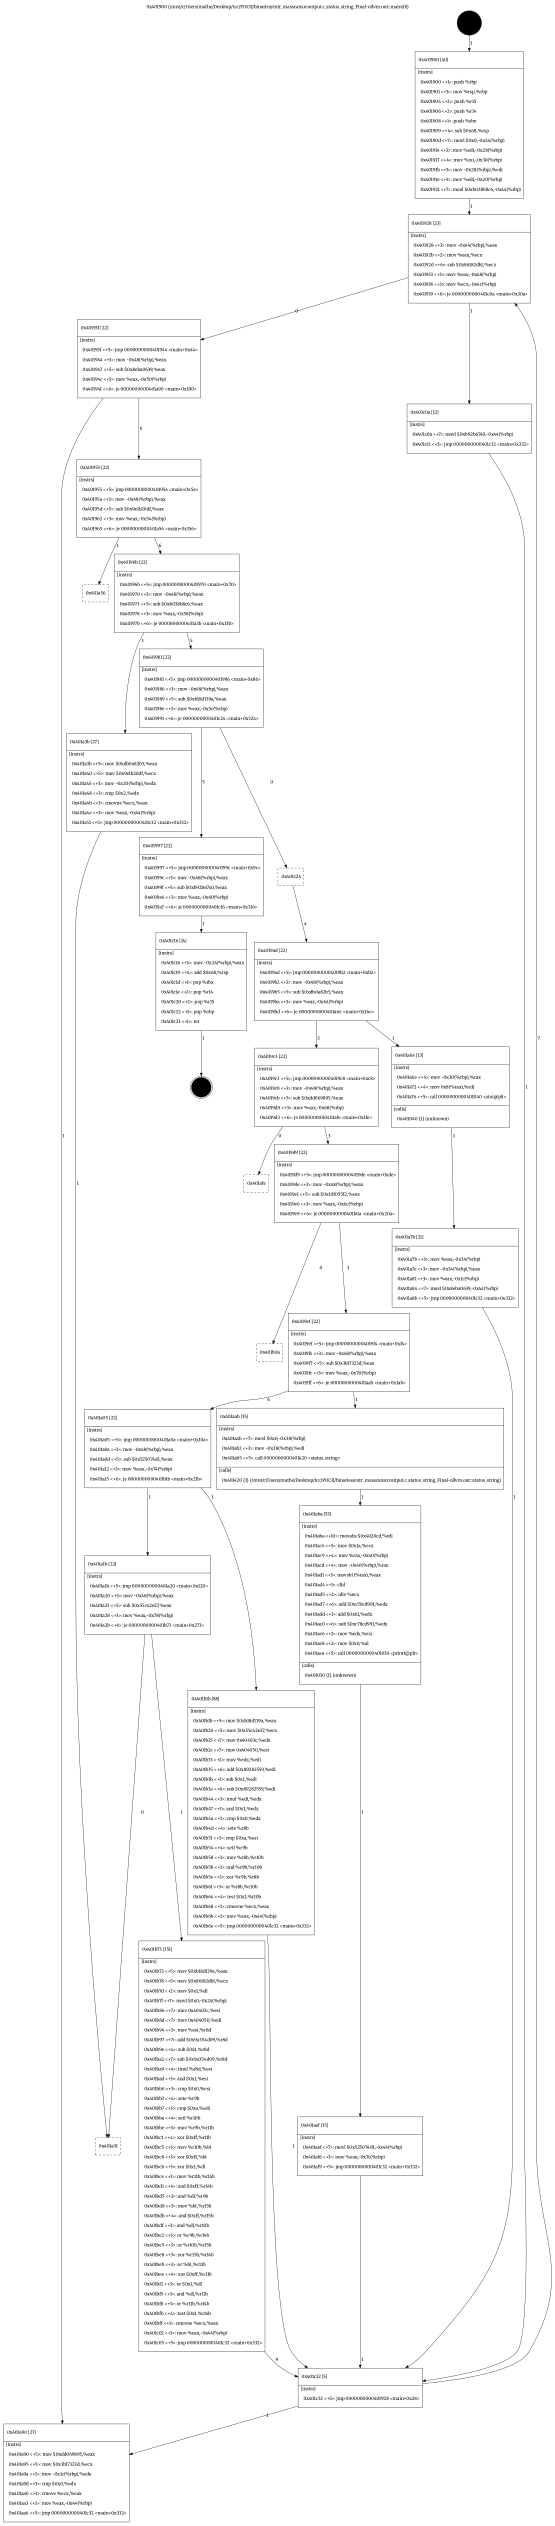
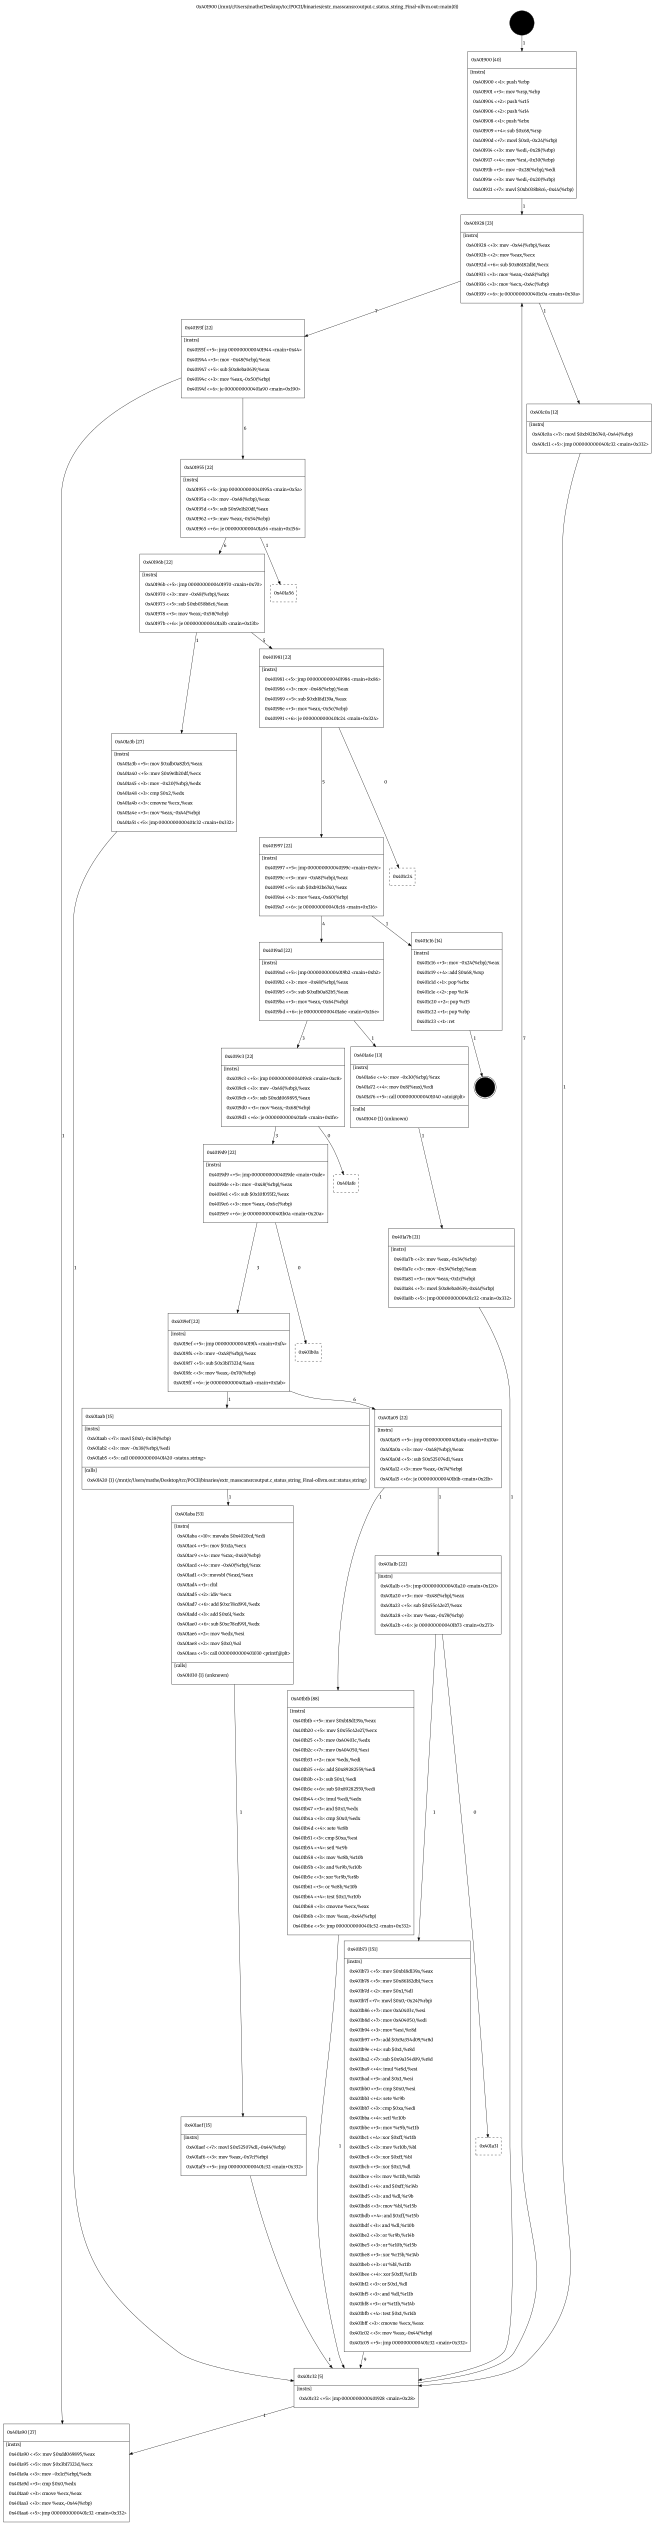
  digraph {
    fontname=Merriweather
    label="0x401900 (/mnt/c/Users/mathe/Desktop/tcc/POCII/binaries/extr_masscansrcoutput.c_status_string_Final-ollvm.out::main(0))"
    labelloc=t
    node [fontname=Merriweather shape=record]
    edge [fontname=Merriweather]
    Entry [fillcolor=black height=0.3 shape=circle style=filled width=0.3]
    n2 [label="{\n     0x401900 [40]\l\n     | [instrs]\l\n     &nbsp;&nbsp;0x401900 \<+1\>: push %rbp\l\n     &nbsp;&nbsp;0x401901 \<+3\>: mov %rsp,%rbp\l\n     &nbsp;&nbsp;0x401904 \<+2\>: push %r15\l\n     &nbsp;&nbsp;0x401906 \<+2\>: push %r14\l\n     &nbsp;&nbsp;0x401908 \<+1\>: push %rbx\l\n     &nbsp;&nbsp;0x401909 \<+4\>: sub $0x68,%rsp\l\n     &nbsp;&nbsp;0x40190d \<+7\>: movl $0x0,-0x24(%rbp)\l\n     &nbsp;&nbsp;0x401914 \<+3\>: mov %edi,-0x28(%rbp)\l\n     &nbsp;&nbsp;0x401917 \<+4\>: mov %rsi,-0x30(%rbp)\l\n     &nbsp;&nbsp;0x40191b \<+3\>: mov -0x28(%rbp),%edi\l\n     &nbsp;&nbsp;0x40191e \<+3\>: mov %edi,-0x20(%rbp)\l\n     &nbsp;&nbsp;0x401921 \<+7\>: movl $0xb038b8c6,-0x44(%rbp)\l\n  }"]
    n3 [label="{\n     0x401928 [23]\l\n     | [instrs]\l\n     &nbsp;&nbsp;0x401928 \<+3\>: mov -0x44(%rbp),%eax\l\n     &nbsp;&nbsp;0x40192b \<+2\>: mov %eax,%ecx\l\n     &nbsp;&nbsp;0x40192d \<+6\>: sub $0x86182db1,%ecx\l\n     &nbsp;&nbsp;0x401933 \<+3\>: mov %eax,-0x48(%rbp)\l\n     &nbsp;&nbsp;0x401936 \<+3\>: mov %ecx,-0x4c(%rbp)\l\n     &nbsp;&nbsp;0x401939 \<+6\>: je 0000000000401c0a \<main+0x30a\>\l\n  }"]
    n4 [label="{\n     0x401c0a [12]\l\n     | [instrs]\l\n     &nbsp;&nbsp;0x401c0a \<+7\>: movl $0xb92b6740,-0x44(%rbp)\l\n     &nbsp;&nbsp;0x401c11 \<+5\>: jmp 0000000000401c32 \<main+0x332\>\l\n  }"]
    n5 [label="{\n     0x40193f [22]\l\n     | [instrs]\l\n     &nbsp;&nbsp;0x40193f \<+5\>: jmp 0000000000401944 \<main+0x44\>\l\n     &nbsp;&nbsp;0x401944 \<+3\>: mov -0x48(%rbp),%eax\l\n     &nbsp;&nbsp;0x401947 \<+5\>: sub $0x8eba0639,%eax\l\n     &nbsp;&nbsp;0x40194c \<+3\>: mov %eax,-0x50(%rbp)\l\n     &nbsp;&nbsp;0x40194f \<+6\>: je 0000000000401a90 \<main+0x190\>\l\n  }"]
    n6 [label="{\n     0x401c32 [5]\l\n     | [instrs]\l\n     &nbsp;&nbsp;0x401c32 \<+5\>: jmp 0000000000401928 \<main+0x28\>\l\n  }"]
    n7 [label="{\n     0x401a90 [27]\l\n     | [instrs]\l\n     &nbsp;&nbsp;0x401a90 \<+5\>: mov $0xdd069895,%eax\l\n     &nbsp;&nbsp;0x401a95 \<+5\>: mov $0x3b17323d,%ecx\l\n     &nbsp;&nbsp;0x401a9a \<+3\>: mov -0x1c(%rbp),%edx\l\n     &nbsp;&nbsp;0x401a9d \<+3\>: cmp $0x0,%edx\l\n     &nbsp;&nbsp;0x401aa0 \<+3\>: cmove %ecx,%eax\l\n     &nbsp;&nbsp;0x401aa3 \<+3\>: mov %eax,-0x44(%rbp)\l\n     &nbsp;&nbsp;0x401aa6 \<+5\>: jmp 0000000000401c32 \<main+0x332\>\l\n  }"]
    n8 [label="{\n     0x401955 [22]\l\n     | [instrs]\l\n     &nbsp;&nbsp;0x401955 \<+5\>: jmp 000000000040195a \<main+0x5a\>\l\n     &nbsp;&nbsp;0x40195a \<+3\>: mov -0x48(%rbp),%eax\l\n     &nbsp;&nbsp;0x40195d \<+5\>: sub $0x9e1b20df,%eax\l\n     &nbsp;&nbsp;0x401962 \<+3\>: mov %eax,-0x54(%rbp)\l\n     &nbsp;&nbsp;0x401965 \<+6\>: je 0000000000401a56 \<main+0x156\>\l\n  }"]
    n9 [label="{\n     0x401a56\l\n  }" style=dashed]
    n10 [label="{\n     0x40196b [22]\l\n     | [instrs]\l\n     &nbsp;&nbsp;0x40196b \<+5\>: jmp 0000000000401970 \<main+0x70\>\l\n     &nbsp;&nbsp;0x401970 \<+3\>: mov -0x48(%rbp),%eax\l\n     &nbsp;&nbsp;0x401973 \<+5\>: sub $0xb038b8c6,%eax\l\n     &nbsp;&nbsp;0x401978 \<+3\>: mov %eax,-0x58(%rbp)\l\n     &nbsp;&nbsp;0x40197b \<+6\>: je 0000000000401a3b \<main+0x13b\>\l\n  }"]
    Exit [fillcolor=black height=0.3 peripheries=2 shape=circle style=filled width=0.3]
    n12 [label="{\n     0x401a3b [27]\l\n     | [instrs]\l\n     &nbsp;&nbsp;0x401a3b \<+5\>: mov $0xdb0a82b5,%eax\l\n     &nbsp;&nbsp;0x401a40 \<+5\>: mov $0x9e1b20df,%ecx\l\n     &nbsp;&nbsp;0x401a45 \<+3\>: mov -0x20(%rbp),%edx\l\n     &nbsp;&nbsp;0x401a48 \<+3\>: cmp $0x2,%edx\l\n     &nbsp;&nbsp;0x401a4b \<+3\>: cmovne %ecx,%eax\l\n     &nbsp;&nbsp;0x401a4e \<+3\>: mov %eax,-0x44(%rbp)\l\n     &nbsp;&nbsp;0x401a51 \<+5\>: jmp 0000000000401c32 \<main+0x332\>\l\n  }"]
    n13 [label="{\n     0x401981 [22]\l\n     | [instrs]\l\n     &nbsp;&nbsp;0x401981 \<+5\>: jmp 0000000000401986 \<main+0x86\>\l\n     &nbsp;&nbsp;0x401986 \<+3\>: mov -0x48(%rbp),%eax\l\n     &nbsp;&nbsp;0x401989 \<+5\>: sub $0xb18d139a,%eax\l\n     &nbsp;&nbsp;0x40198e \<+3\>: mov %eax,-0x5c(%rbp)\l\n     &nbsp;&nbsp;0x401991 \<+6\>: je 0000000000401c24 \<main+0x324\>\l\n  }"]
    n14 [label="{\n     0x401a31\l\n  }" style=dashed]
    n15 [label="{\n     0x401c24\l\n  }" style=dashed]
    n16 [label="{\n     0x401997 [22]\l\n     | [instrs]\l\n     &nbsp;&nbsp;0x401997 \<+5\>: jmp 000000000040199c \<main+0x9c\>\l\n     &nbsp;&nbsp;0x40199c \<+3\>: mov -0x48(%rbp),%eax\l\n     &nbsp;&nbsp;0x40199f \<+5\>: sub $0xb92b6740,%eax\l\n     &nbsp;&nbsp;0x4019a4 \<+3\>: mov %eax,-0x60(%rbp)\l\n     &nbsp;&nbsp;0x4019a7 \<+6\>: je 0000000000401c16 \<main+0x316\>\l\n  }"]
    n17 [label="{\n     0x401b73 [151]\l\n     | [instrs]\l\n     &nbsp;&nbsp;0x401b73 \<+5\>: mov $0xb18d139a,%eax\l\n     &nbsp;&nbsp;0x401b78 \<+5\>: mov $0x86182db1,%ecx\l\n     &nbsp;&nbsp;0x401b7d \<+2\>: mov $0x1,%dl\l\n     &nbsp;&nbsp;0x401b7f \<+7\>: movl $0x0,-0x24(%rbp)\l\n     &nbsp;&nbsp;0x401b86 \<+7\>: mov 0x40403c,%esi\l\n     &nbsp;&nbsp;0x401b8d \<+7\>: mov 0x404050,%edi\l\n     &nbsp;&nbsp;0x401b94 \<+3\>: mov %esi,%r8d\l\n     &nbsp;&nbsp;0x401b97 \<+7\>: add $0x9a354d09,%r8d\l\n     &nbsp;&nbsp;0x401b9e \<+4\>: sub $0x1,%r8d\l\n     &nbsp;&nbsp;0x401ba2 \<+7\>: sub $0x9a354d09,%r8d\l\n     &nbsp;&nbsp;0x401ba9 \<+4\>: imul %r8d,%esi\l\n     &nbsp;&nbsp;0x401bad \<+3\>: and $0x1,%esi\l\n     &nbsp;&nbsp;0x401bb0 \<+3\>: cmp $0x0,%esi\l\n     &nbsp;&nbsp;0x401bb3 \<+4\>: sete %r9b\l\n     &nbsp;&nbsp;0x401bb7 \<+3\>: cmp $0xa,%edi\l\n     &nbsp;&nbsp;0x401bba \<+4\>: setl %r10b\l\n     &nbsp;&nbsp;0x401bbe \<+3\>: mov %r9b,%r11b\l\n     &nbsp;&nbsp;0x401bc1 \<+4\>: xor $0xff,%r11b\l\n     &nbsp;&nbsp;0x401bc5 \<+3\>: mov %r10b,%bl\l\n     &nbsp;&nbsp;0x401bc8 \<+3\>: xor $0xff,%bl\l\n     &nbsp;&nbsp;0x401bcb \<+3\>: xor $0x1,%dl\l\n     &nbsp;&nbsp;0x401bce \<+3\>: mov %r11b,%r14b\l\n     &nbsp;&nbsp;0x401bd1 \<+4\>: and $0xff,%r14b\l\n     &nbsp;&nbsp;0x401bd5 \<+3\>: and %dl,%r9b\l\n     &nbsp;&nbsp;0x401bd8 \<+3\>: mov %bl,%r15b\l\n     &nbsp;&nbsp;0x401bdb \<+4\>: and $0xff,%r15b\l\n     &nbsp;&nbsp;0x401bdf \<+3\>: and %dl,%r10b\l\n     &nbsp;&nbsp;0x401be2 \<+3\>: or %r9b,%r14b\l\n     &nbsp;&nbsp;0x401be5 \<+3\>: or %r10b,%r15b\l\n     &nbsp;&nbsp;0x401be8 \<+3\>: xor %r15b,%r14b\l\n     &nbsp;&nbsp;0x401beb \<+3\>: or %bl,%r11b\l\n     &nbsp;&nbsp;0x401bee \<+4\>: xor $0xff,%r11b\l\n     &nbsp;&nbsp;0x401bf2 \<+3\>: or $0x1,%dl\l\n     &nbsp;&nbsp;0x401bf5 \<+3\>: and %dl,%r11b\l\n     &nbsp;&nbsp;0x401bf8 \<+3\>: or %r11b,%r14b\l\n     &nbsp;&nbsp;0x401bfb \<+4\>: test $0x1,%r14b\l\n     &nbsp;&nbsp;0x401bff \<+3\>: cmovne %ecx,%eax\l\n     &nbsp;&nbsp;0x401c02 \<+3\>: mov %eax,-0x44(%rbp)\l\n     &nbsp;&nbsp;0x401c05 \<+5\>: jmp 0000000000401c32 \<main+0x332\>\l\n  }"]
    n18 [label="{\n     0x401c16 [14]\l\n     | [instrs]\l\n     &nbsp;&nbsp;0x401c16 \<+3\>: mov -0x24(%rbp),%eax\l\n     &nbsp;&nbsp;0x401c19 \<+4\>: add $0x68,%rsp\l\n     &nbsp;&nbsp;0x401c1d \<+1\>: pop %rbx\l\n     &nbsp;&nbsp;0x401c1e \<+2\>: pop %r14\l\n     &nbsp;&nbsp;0x401c20 \<+2\>: pop %r15\l\n     &nbsp;&nbsp;0x401c22 \<+1\>: pop %rbp\l\n     &nbsp;&nbsp;0x401c23 \<+1\>: ret\l\n  }"]
    n19 [label="{\n     0x4019ad [22]\l\n     | [instrs]\l\n     &nbsp;&nbsp;0x4019ad \<+5\>: jmp 00000000004019b2 \<main+0xb2\>\l\n     &nbsp;&nbsp;0x4019b2 \<+3\>: mov -0x48(%rbp),%eax\l\n     &nbsp;&nbsp;0x4019b5 \<+5\>: sub $0xdb0a82b5,%eax\l\n     &nbsp;&nbsp;0x4019ba \<+3\>: mov %eax,-0x64(%rbp)\l\n     &nbsp;&nbsp;0x4019bd \<+6\>: je 0000000000401a6e \<main+0x16e\>\l\n  }"]
    n20 [label="{\n     0x401a1b [22]\l\n     | [instrs]\l\n     &nbsp;&nbsp;0x401a1b \<+5\>: jmp 0000000000401a20 \<main+0x120\>\l\n     &nbsp;&nbsp;0x401a20 \<+3\>: mov -0x48(%rbp),%eax\l\n     &nbsp;&nbsp;0x401a23 \<+5\>: sub $0x55c42e27,%eax\l\n     &nbsp;&nbsp;0x401a28 \<+3\>: mov %eax,-0x78(%rbp)\l\n     &nbsp;&nbsp;0x401a2b \<+6\>: je 0000000000401b73 \<main+0x273\>\l\n  }"]
    n21 [label="{\n     0x401a6e [13]\l\n     | [instrs]\l\n     &nbsp;&nbsp;0x401a6e \<+4\>: mov -0x30(%rbp),%rax\l\n     &nbsp;&nbsp;0x401a72 \<+4\>: mov 0x8(%rax),%rdi\l\n     &nbsp;&nbsp;0x401a76 \<+5\>: call 0000000000401040 \<atoi@plt\>\l\n     | [calls]\l\n     &nbsp;&nbsp;0x401040 \{1\} (unknown)\l\n  }"]
    n22 [label="{\n     0x4019c3 [22]\l\n     | [instrs]\l\n     &nbsp;&nbsp;0x4019c3 \<+5\>: jmp 00000000004019c8 \<main+0xc8\>\l\n     &nbsp;&nbsp;0x4019c8 \<+3\>: mov -0x48(%rbp),%eax\l\n     &nbsp;&nbsp;0x4019cb \<+5\>: sub $0xdd069895,%eax\l\n     &nbsp;&nbsp;0x4019d0 \<+3\>: mov %eax,-0x68(%rbp)\l\n     &nbsp;&nbsp;0x4019d3 \<+6\>: je 0000000000401afe \<main+0x1fe\>\l\n  }"]
    n23 [label="{\n     0x401b1b [88]\l\n     | [instrs]\l\n     &nbsp;&nbsp;0x401b1b \<+5\>: mov $0xb18d139a,%eax\l\n     &nbsp;&nbsp;0x401b20 \<+5\>: mov $0x55c42e27,%ecx\l\n     &nbsp;&nbsp;0x401b25 \<+7\>: mov 0x40403c,%edx\l\n     &nbsp;&nbsp;0x401b2c \<+7\>: mov 0x404050,%esi\l\n     &nbsp;&nbsp;0x401b33 \<+2\>: mov %edx,%edi\l\n     &nbsp;&nbsp;0x401b35 \<+6\>: add $0x89282559,%edi\l\n     &nbsp;&nbsp;0x401b3b \<+3\>: sub $0x1,%edi\l\n     &nbsp;&nbsp;0x401b3e \<+6\>: sub $0x89282559,%edi\l\n     &nbsp;&nbsp;0x401b44 \<+3\>: imul %edi,%edx\l\n     &nbsp;&nbsp;0x401b47 \<+3\>: and $0x1,%edx\l\n     &nbsp;&nbsp;0x401b4a \<+3\>: cmp $0x0,%edx\l\n     &nbsp;&nbsp;0x401b4d \<+4\>: sete %r8b\l\n     &nbsp;&nbsp;0x401b51 \<+3\>: cmp $0xa,%esi\l\n     &nbsp;&nbsp;0x401b54 \<+4\>: setl %r9b\l\n     &nbsp;&nbsp;0x401b58 \<+3\>: mov %r8b,%r10b\l\n     &nbsp;&nbsp;0x401b5b \<+3\>: and %r9b,%r10b\l\n     &nbsp;&nbsp;0x401b5e \<+3\>: xor %r9b,%r8b\l\n     &nbsp;&nbsp;0x401b61 \<+3\>: or %r8b,%r10b\l\n     &nbsp;&nbsp;0x401b64 \<+4\>: test $0x1,%r10b\l\n     &nbsp;&nbsp;0x401b68 \<+3\>: cmovne %ecx,%eax\l\n     &nbsp;&nbsp;0x401b6b \<+3\>: mov %eax,-0x44(%rbp)\l\n     &nbsp;&nbsp;0x401b6e \<+5\>: jmp 0000000000401c32 \<main+0x332\>\l\n  }"]
    n24 [label="{\n     0x401a7b [21]\l\n     | [instrs]\l\n     &nbsp;&nbsp;0x401a7b \<+3\>: mov %eax,-0x34(%rbp)\l\n     &nbsp;&nbsp;0x401a7e \<+3\>: mov -0x34(%rbp),%eax\l\n     &nbsp;&nbsp;0x401a81 \<+3\>: mov %eax,-0x1c(%rbp)\l\n     &nbsp;&nbsp;0x401a84 \<+7\>: movl $0x8eba0639,-0x44(%rbp)\l\n     &nbsp;&nbsp;0x401a8b \<+5\>: jmp 0000000000401c32 \<main+0x332\>\l\n  }"]
    n25 [label="{\n     0x401afe\l\n  }" style=dashed]
    n26 [label="{\n     0x4019d9 [22]\l\n     | [instrs]\l\n     &nbsp;&nbsp;0x4019d9 \<+5\>: jmp 00000000004019de \<main+0xde\>\l\n     &nbsp;&nbsp;0x4019de \<+3\>: mov -0x48(%rbp),%eax\l\n     &nbsp;&nbsp;0x4019e1 \<+5\>: sub $0x10f055f2,%eax\l\n     &nbsp;&nbsp;0x4019e6 \<+3\>: mov %eax,-0x6c(%rbp)\l\n     &nbsp;&nbsp;0x4019e9 \<+6\>: je 0000000000401b0a \<main+0x20a\>\l\n  }"]
    n27 [label="{\n     0x401aef [15]\l\n     | [instrs]\l\n     &nbsp;&nbsp;0x401aef \<+7\>: movl $0x525074d1,-0x44(%rbp)\l\n     &nbsp;&nbsp;0x401af6 \<+3\>: mov %eax,-0x7c(%rbp)\l\n     &nbsp;&nbsp;0x401af9 \<+5\>: jmp 0000000000401c32 \<main+0x332\>\l\n  }"]
    n28 [label="{\n     0x401b0a\l\n  }" style=dashed]
    n29 [label="{\n     0x4019ef [22]\l\n     | [instrs]\l\n     &nbsp;&nbsp;0x4019ef \<+5\>: jmp 00000000004019f4 \<main+0xf4\>\l\n     &nbsp;&nbsp;0x4019f4 \<+3\>: mov -0x48(%rbp),%eax\l\n     &nbsp;&nbsp;0x4019f7 \<+5\>: sub $0x3b17323d,%eax\l\n     &nbsp;&nbsp;0x4019fc \<+3\>: mov %eax,-0x70(%rbp)\l\n     &nbsp;&nbsp;0x4019ff \<+6\>: je 0000000000401aab \<main+0x1ab\>\l\n  }"]
    n30 [label="{\n     0x401aba [53]\l\n     | [instrs]\l\n     &nbsp;&nbsp;0x401aba \<+10\>: movabs $0x4020cd,%rdi\l\n     &nbsp;&nbsp;0x401ac4 \<+5\>: mov $0x1a,%ecx\l\n     &nbsp;&nbsp;0x401ac9 \<+4\>: mov %rax,-0x40(%rbp)\l\n     &nbsp;&nbsp;0x401acd \<+4\>: mov -0x40(%rbp),%rax\l\n     &nbsp;&nbsp;0x401ad1 \<+3\>: movsbl (%rax),%eax\l\n     &nbsp;&nbsp;0x401ad4 \<+1\>: cltd\l\n     &nbsp;&nbsp;0x401ad5 \<+2\>: idiv %ecx\l\n     &nbsp;&nbsp;0x401ad7 \<+6\>: add $0xc78cd991,%edx\l\n     &nbsp;&nbsp;0x401add \<+3\>: add $0x61,%edx\l\n     &nbsp;&nbsp;0x401ae0 \<+6\>: sub $0xc78cd991,%edx\l\n     &nbsp;&nbsp;0x401ae6 \<+2\>: mov %edx,%esi\l\n     &nbsp;&nbsp;0x401ae8 \<+2\>: mov $0x0,%al\l\n     &nbsp;&nbsp;0x401aea \<+5\>: call 0000000000401030 \<printf@plt\>\l\n     | [calls]\l\n     &nbsp;&nbsp;0x401030 \{1\} (unknown)\l\n  }"]
    n31 [label="{\n     0x401a05 [22]\l\n     | [instrs]\l\n     &nbsp;&nbsp;0x401a05 \<+5\>: jmp 0000000000401a0a \<main+0x10a\>\l\n     &nbsp;&nbsp;0x401a0a \<+3\>: mov -0x48(%rbp),%eax\l\n     &nbsp;&nbsp;0x401a0d \<+5\>: sub $0x525074d1,%eax\l\n     &nbsp;&nbsp;0x401a12 \<+3\>: mov %eax,-0x74(%rbp)\l\n     &nbsp;&nbsp;0x401a15 \<+6\>: je 0000000000401b1b \<main+0x21b\>\l\n  }"]
    n32 [label="{\n     0x401aab [15]\l\n     | [instrs]\l\n     &nbsp;&nbsp;0x401aab \<+7\>: movl $0x0,-0x38(%rbp)\l\n     &nbsp;&nbsp;0x401ab2 \<+3\>: mov -0x38(%rbp),%edi\l\n     &nbsp;&nbsp;0x401ab5 \<+5\>: call 0000000000401420 \<status_string\>\l\n     | [calls]\l\n     &nbsp;&nbsp;0x401420 \{1\} (/mnt/c/Users/mathe/Desktop/tcc/POCII/binaries/extr_masscansrcoutput.c_status_string_Final-ollvm.out::status_string)\l\n  }"]
    Entry -> n2 [label=" 1"]
    n2 -> n3 [label=" 1"]
    n3 -> n4 [label=" 1"]
-   n3 -> n5 [label=" 0"]
+   n3 -> n5 [label=" 7"]
    n4 -> n6 [label=" 1"]
    n5 -> n7 [label=" 1"]
    n5 -> n8 [label=" 6"]
    n6 -> n3 [label=" 7"]
    n6 -> n7 [label=" 1"]
    n8 -> n9 [label=" 1"]
    n8 -> n10 [label=" 6"]
    n10 -> n12 [label=" 1"]
    n10 -> n13 [label=" 5"]
-   n12 -> n14 [label=" 1"]
+   n12 -> n6 [label=" 1"]
    n13 -> n15 [label=" 0"]
    n13 -> n16 [label=" 5"]
    n16 -> n18 [label=" 1"]
-   n15 -> n19 [label=" 4"]
+   n16 -> n19 [label=" 4"]
    n17 -> n6 [label=" 9"]
    n18 -> Exit [label=" 1"]
    n19 -> n21 [label=" 1"]
    n19 -> n22 [label=" 3"]
    n20 -> n14 [label=" 0"]
    n20 -> n17 [label=" 1"]
    n21 -> n24 [label=" 1"]
    n22 -> n25 [label=" 0"]
    n22 -> n26 [label=" 3"]
    n23 -> n6 [label=" 1"]
    n24 -> n6 [label=" 1"]
    n26 -> n28 [label=" 0"]
    n26 -> n29 [label=" 3"]
    n27 -> n6 [label=" 1"]
    n29 -> n31 [label=" 6"]
    n29 -> n32 [label=" 1"]
    n30 -> n27 [label=" 1"]
    n31 -> n20 [label=" 1"]
    n31 -> n23 [label=" 1"]
    n32 -> n30 [label=" 1"]
  }
